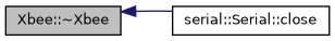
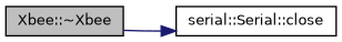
  digraph {
    rankdir=LR
    node [color=black fontname=Helvetica fontsize=10 shape=record style=filled]
    n1 [fillcolor=grey75 fontcolor=black height=0.2 label="Xbee::~Xbee" width=0.4]
    n2 [fillcolor=white height=0.2 label="serial::Serial::close" width=0.4]
-   n2 -> n1 [color=midnightblue fontname=Helvetica fontsize=10 labelfontname=Helvetica labelfontsize=10 style=solid]
+   n1 -> n2 [color=midnightblue fontname=Helvetica fontsize=10 labelfontname=Helvetica labelfontsize=10 style=solid]
  }
